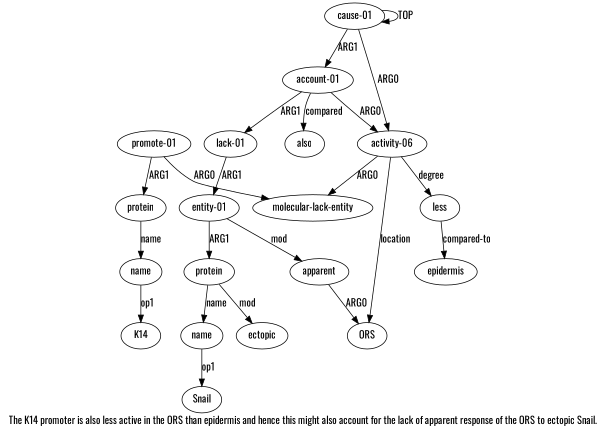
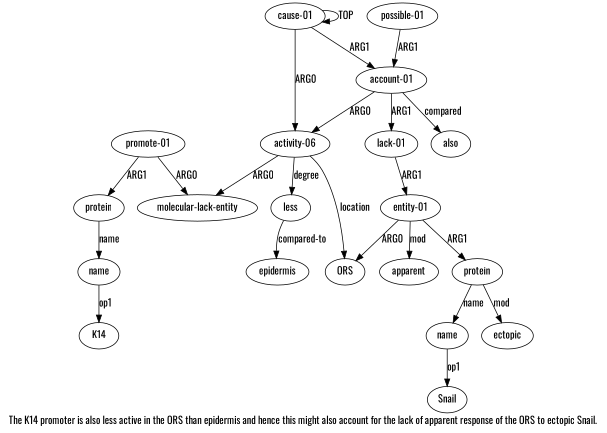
  digraph {
    fontname=Oswald
    label="The K14 promoter is also less active in the ORS than epidermis and hence this might also account for the lack of apparent response of the ORS to ectopic Snail."
    node [color=black fontname=Oswald gold_ind=-1 gold_label=name test_ind=-1 test_label=name]
    edge [color=black fontname=Oswald gold_label=ARG1 test_label=ARG1]
    n1 [gold_ind=15 gold_label=ectopic label=ectopic test_ind=15 test_label=ectopic]
    n2 [gold_ind=14 label=name test_ind=14]
    n3 [gold_label=Snail label=Snail test_label=Snail]
    n4 [gold_ind=17 gold_label=also label=also test_ind=17 test_label=also]
    n5 [gold_ind=16 gold_label=apparent label=apparent test_ind=16 test_label=apparent]
    n6 [gold_ind=11 gold_label="lack-01" label="lack-01" test_ind=11 test_label="lack-01"]
    n7 [gold_ind=12 gold_label="respond-01" label="entity-01" test_ind=12 test_label="respond-01"]
    n8 [gold_ind=13 gold_label=protein label=protein test_ind=13 test_label=protein]
    n9 [gold_ind=8 gold_label=ORS label=ORS test_ind=8 test_label=ORS]
    n10 [gold_ind=10 gold_label="account-01" label="account-01" test_ind=10 test_label="account-01"]
    n11 [gold_ind=1 gold_label="activity-06" label="activity-06" test_ind=1 test_label="activity-06"]
    n12 [gold_ind=2 gold_label="molecular-physical-entity" label="molecular-lack-entity" test_ind=2 test_label="molecular-physical-entity"]
    n13 [gold_ind=6 gold_label=less label=less test_ind=6 test_label=less]
    n14 [gold_ind=7 gold_label=epidermis label=epidermis test_ind=7 test_label=epidermis]
    n15 [gold_ind=0 gold_label="cause-01" label="cause-01" test_ind=0 test_label="cause-01"]
+   n16 [gold_ind=9 gold_label="possible-01" label="possible-01" test_ind=9 test_label="possible-01"]
    n17 [gold_ind=3 gold_label="promote-01" label="promote-01" test_ind=3 test_label="promote-01"]
    n18 [gold_ind=4 gold_label=protein label=protein test_ind=4 test_label=protein]
    n19 [gold_ind=5 label=name test_ind=5]
    n20 [gold_label=K14 label=K14 test_label=K14]
    n2 -> n3 [gold_label=op1 label=op1 test_label=op1]
    n6 -> n7 [label=ARG1]
    n7 -> n5 [gold_label=mod label=mod test_label=mod]
    n7 -> n8 [label=ARG1]
-   n5 -> n9 [gold_label=ARG0 label=ARG0 test_label=ARG0]
+   n7 -> n9 [gold_label=ARG0 label=ARG0 test_label=ARG0]
    n8 -> n1 [gold_label=mod label=mod test_label=mod]
    n8 -> n2 [gold_label=name label=name test_label=name]
    n10 -> n4 [gold_label=mod label=compared test_label=mod]
    n10 -> n6 [label=ARG1]
    n10 -> n11 [gold_label=ARG0 label=ARG0 test_label=ARG0]
    n11 -> n9 [gold_label=location label=location test_label=location]
    n11 -> n12 [gold_label=ARG0 label=ARG0 test_label=ARG0]
    n11 -> n13 [gold_label=degree label=degree test_label=degree]
    n13 -> n14 [gold_label="compared-to" label="compared-to" test_label="compared-to"]
    n15 -> n10 [label=ARG1]
    n15 -> n11 [gold_label=ARG0 label=ARG0 test_label=ARG0]
    n15 -> n15 [gold_label=TOP label=TOP test_label=TOP]
+   n16 -> n10 [label=ARG1]
    n17 -> n12 [gold_label=ARG0 label=ARG0 test_label=ARG0]
    n17 -> n18 [label=ARG1]
    n18 -> n19 [gold_label=name label=name test_label=name]
    n19 -> n20 [gold_label=op1 label=op1 test_label=op1]
  }
